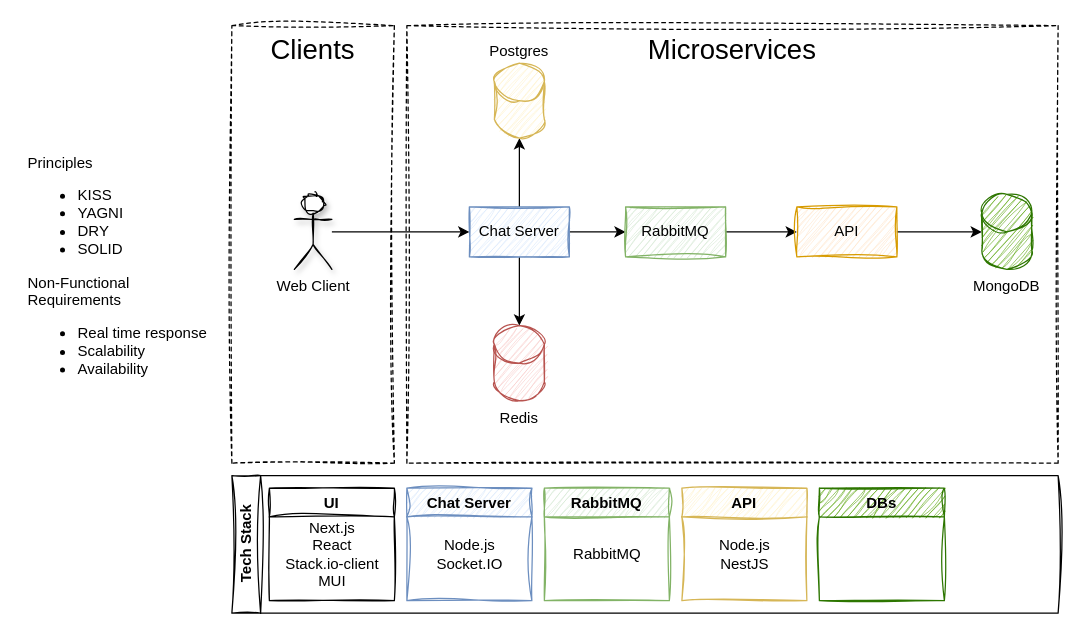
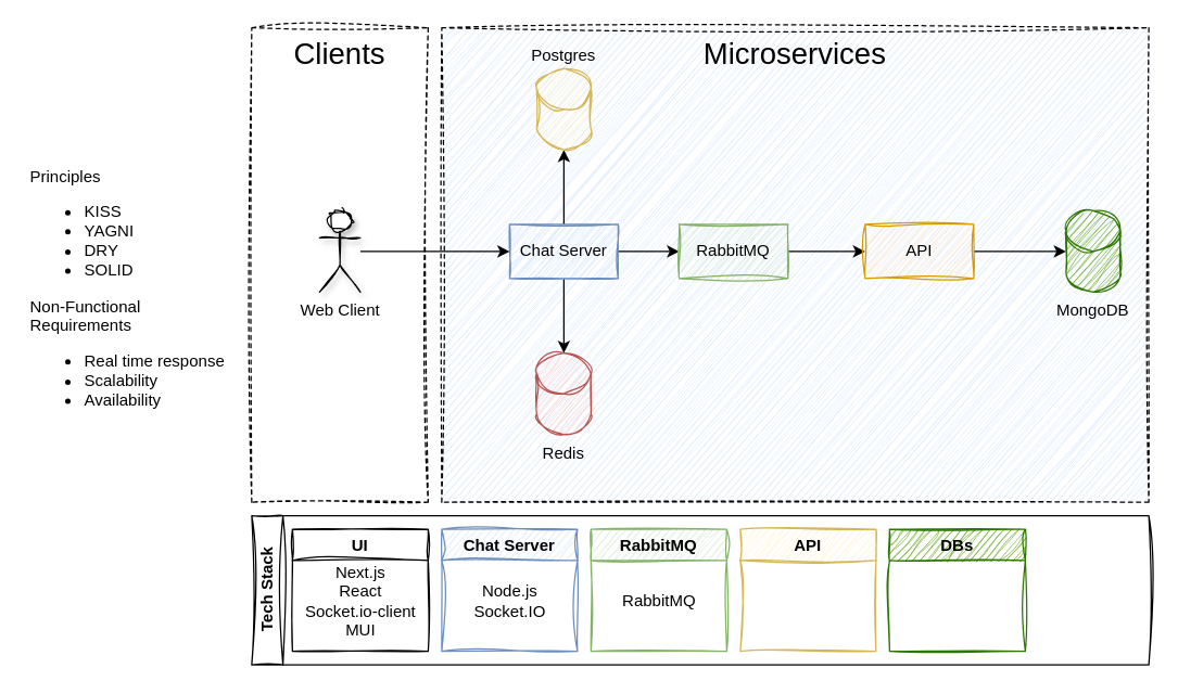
  <mxCell id="0" />
  <mxCell id="1" parent="0" />
  <mxCell id="2" value="&lt;font style=&quot;font-size: 22px;&quot;&gt;Clients&lt;/font&gt;" style="rounded=0;whiteSpace=wrap;html=1;sketch=1;curveFitting=1;jiggle=2;dashed=1;verticalAlign=top;" vertex="1" parent="1"><mxGeometry x="185" y="20" width="130" height="350" as="geometry" /></mxCell>
  <mxCell id="3" value="Web Client" style="shape=umlActor;verticalLabelPosition=bottom;verticalAlign=top;html=1;outlineConnect=0;sketch=1;curveFitting=1;jiggle=2;shadow=1;" vertex="1" parent="1"><mxGeometry x="235" y="155" width="30" height="60" as="geometry" /></mxCell>
- <mxCell id="4" value="&lt;font style=&quot;font-size: 22px;&quot;&gt;Microservices&lt;/font&gt;" style="rounded=0;whiteSpace=wrap;html=1;sketch=1;curveFitting=1;jiggle=2;glass=0;shadow=0;dashed=1;horizontal=1;verticalAlign=top;" vertex="1" parent="1"><mxGeometry x="325" y="20" width="521" height="350" as="geometry" /></mxCell>
+ <mxCell id="4" value="&lt;font style=&quot;font-size: 22px;&quot;&gt;Microservices&lt;/font&gt;" style="rounded=0;whiteSpace=wrap;html=1;sketch=1;curveFitting=1;jiggle=2;glass=0;shadow=0;dashed=1;horizontal=1;verticalAlign=top;fillColor=#dae8fc;" vertex="1" parent="1"><mxGeometry x="325" y="20" width="521" height="350" as="geometry" /></mxCell>
  <mxCell id="5" value="" style="edgeStyle=orthogonalEdgeStyle;rounded=0;orthogonalLoop=1;jettySize=auto;html=1;" edge="1" parent="1" source="8" target="9"><mxGeometry relative="1" as="geometry" /></mxCell>
  <mxCell id="6" value="" style="edgeStyle=orthogonalEdgeStyle;rounded=0;orthogonalLoop=1;jettySize=auto;html=1;" edge="1" parent="1" source="8" target="10"><mxGeometry relative="1" as="geometry" /></mxCell>
  <mxCell id="7" value="" style="edgeStyle=orthogonalEdgeStyle;rounded=0;orthogonalLoop=1;jettySize=auto;html=1;" edge="1" parent="1" source="8" target="12"><mxGeometry relative="1" as="geometry" /></mxCell>
  <mxCell id="8" value="Chat Server" style="rounded=0;whiteSpace=wrap;html=1;sketch=1;curveFitting=1;jiggle=2;fillColor=#dae8fc;strokeColor=#6c8ebf;" vertex="1" parent="1"><mxGeometry x="375" y="165" width="80" height="40" as="geometry" /></mxCell>
  <mxCell id="9" value="Postgres" style="shape=cylinder3;whiteSpace=wrap;html=1;boundedLbl=1;backgroundOutline=1;size=15;verticalAlign=bottom;spacingBottom=0;labelPosition=center;verticalLabelPosition=top;align=center;fillColor=#fff2cc;strokeColor=#d6b656;sketch=1;curveFitting=1;jiggle=2;" vertex="1" parent="1"><mxGeometry x="395" y="50" width="40" height="60" as="geometry" /></mxCell>
  <mxCell id="10" value="Redis" style="shape=cylinder3;whiteSpace=wrap;html=1;boundedLbl=1;backgroundOutline=1;size=15;verticalAlign=top;spacingBottom=0;labelPosition=center;verticalLabelPosition=bottom;align=center;fillColor=#f8cecc;strokeColor=#b85450;sketch=1;curveFitting=1;jiggle=2;" vertex="1" parent="1"><mxGeometry x="395" y="260" width="40" height="60" as="geometry" /></mxCell>
  <mxCell id="11" value="" style="edgeStyle=orthogonalEdgeStyle;rounded=0;orthogonalLoop=1;jettySize=auto;html=1;" edge="1" parent="1" source="12" target="15"><mxGeometry relative="1" as="geometry" /></mxCell>
  <mxCell id="12" value="RabbitMQ" style="rounded=0;whiteSpace=wrap;html=1;sketch=1;curveFitting=1;jiggle=2;fillColor=#d5e8d4;strokeColor=#82b366;" vertex="1" parent="1"><mxGeometry x="500" y="165" width="80" height="40" as="geometry" /></mxCell>
  <mxCell id="13" value="" style="edgeStyle=orthogonalEdgeStyle;rounded=0;orthogonalLoop=1;jettySize=auto;html=1;" edge="1" parent="1" source="3" target="8"><mxGeometry relative="1" as="geometry" /></mxCell>
  <mxCell id="14" value="" style="edgeStyle=orthogonalEdgeStyle;rounded=0;orthogonalLoop=1;jettySize=auto;html=1;" edge="1" parent="1" source="15" target="16"><mxGeometry relative="1" as="geometry" /></mxCell>
  <mxCell id="15" value="API" style="rounded=0;whiteSpace=wrap;html=1;sketch=1;curveFitting=1;jiggle=2;fillColor=#ffe6cc;strokeColor=#d79b00;" vertex="1" parent="1"><mxGeometry x="637" y="165" width="80" height="40" as="geometry" /></mxCell>
  <mxCell id="16" value="MongoDB" style="shape=cylinder3;whiteSpace=wrap;html=1;boundedLbl=1;backgroundOutline=1;size=15;verticalAlign=top;spacingBottom=0;labelPosition=center;verticalLabelPosition=bottom;align=center;fillColor=#60a917;strokeColor=#2D7600;sketch=1;curveFitting=1;jiggle=2;fontColor=#000000;" vertex="1" parent="1"><mxGeometry x="785" y="155" width="40" height="60" as="geometry" /></mxCell>
  <mxCell id="17" value="Tech Stack" style="swimlane;horizontal=0;whiteSpace=wrap;html=1;sketch=1;curveFitting=1;jiggle=2;" vertex="1" parent="1"><mxGeometry x="185" y="380" width="661" height="110" as="geometry" /></mxCell>
  <mxCell id="18" value="UI" style="swimlane;whiteSpace=wrap;html=1;sketch=1;curveFitting=1;jiggle=2;" vertex="1" parent="17"><mxGeometry x="30" y="10" width="100" height="90" as="geometry" /></mxCell>
- <mxCell id="19" value="Next.js&lt;br&gt;React&lt;br&gt;Stack.io-client&lt;br&gt;MUI" style="text;html=1;align=center;verticalAlign=middle;resizable=0;points=[];autosize=1;strokeColor=none;fillColor=none;" vertex="1" parent="18"><mxGeometry y="18" width="100" height="70" as="geometry" /></mxCell>
+ <mxCell id="19" value="Next.js&lt;br&gt;React&lt;br&gt;Socket.io-client&lt;br&gt;MUI" style="text;html=1;align=center;verticalAlign=middle;resizable=0;points=[];autosize=1;strokeColor=none;fillColor=none;" vertex="1" parent="18"><mxGeometry y="18" width="100" height="70" as="geometry" /></mxCell>
  <mxCell id="20" value="Chat Server" style="swimlane;whiteSpace=wrap;html=1;sketch=1;curveFitting=1;jiggle=2;fillColor=#dae8fc;strokeColor=#6c8ebf;" vertex="1" parent="17"><mxGeometry x="140" y="10" width="100" height="90" as="geometry" /></mxCell>
  <mxCell id="21" value="Node.js&lt;br&gt;Socket.IO" style="text;html=1;align=center;verticalAlign=middle;resizable=0;points=[];autosize=1;strokeColor=none;fillColor=none;" vertex="1" parent="20"><mxGeometry x="10" y="33" width="80" height="40" as="geometry" /></mxCell>
  <mxCell id="22" value="RabbitMQ" style="swimlane;whiteSpace=wrap;html=1;sketch=1;curveFitting=1;jiggle=2;fillColor=#d5e8d4;strokeColor=#82b366;" vertex="1" parent="17"><mxGeometry x="250" y="10" width="100" height="90" as="geometry" /></mxCell>
  <mxCell id="23" value="RabbitMQ" style="text;html=1;align=center;verticalAlign=middle;resizable=0;points=[];autosize=1;strokeColor=none;fillColor=none;" vertex="1" parent="22"><mxGeometry x="10" y="38" width="80" height="30" as="geometry" /></mxCell>
  <mxCell id="24" value="API" style="swimlane;whiteSpace=wrap;html=1;sketch=1;curveFitting=1;jiggle=2;fillColor=#fff2cc;strokeColor=#d6b656;" vertex="1" parent="17"><mxGeometry x="360" y="10" width="100" height="90" as="geometry" /></mxCell>
- <mxCell id="25" value="Node.js&lt;br&gt;NestJS" style="text;html=1;align=center;verticalAlign=middle;resizable=0;points=[];autosize=1;strokeColor=none;fillColor=none;" vertex="1" parent="24"><mxGeometry x="20" y="33" width="60" height="40" as="geometry" /></mxCell>
  <mxCell id="26" value="DBs" style="swimlane;whiteSpace=wrap;html=1;sketch=1;curveFitting=1;jiggle=2;fillColor=#60a917;fontColor=#000000;strokeColor=#2D7600;" vertex="1" parent="17"><mxGeometry x="470" y="10" width="100" height="90" as="geometry" /></mxCell>
  <mxCell id="27" value="Principles&lt;br&gt;&lt;ul&gt;&lt;li&gt;KISS&lt;/li&gt;&lt;li&gt;YAGNI&lt;/li&gt;&lt;li&gt;DRY&lt;/li&gt;&lt;li&gt;SOLID&lt;/li&gt;&lt;/ul&gt;&lt;div&gt;Non-Functional&amp;nbsp;&lt;/div&gt;&lt;div&gt;Requirements&lt;/div&gt;&lt;div&gt;&lt;ul&gt;&lt;li&gt;&lt;span style=&quot;background-color: initial;&quot;&gt;Real time response&lt;/span&gt;&lt;/li&gt;&lt;li&gt;Scalability&lt;/li&gt;&lt;li&gt;Availability&lt;/li&gt;&lt;/ul&gt;&lt;/div&gt;" style="text;html=1;align=left;verticalAlign=middle;resizable=0;points=[];autosize=1;strokeColor=none;fillColor=none;" vertex="1" parent="1"><mxGeometry x="20" y="113" width="170" height="210" as="geometry" /></mxCell>
